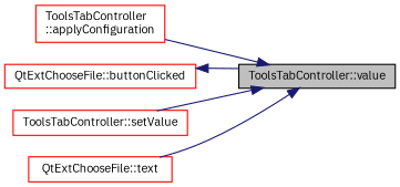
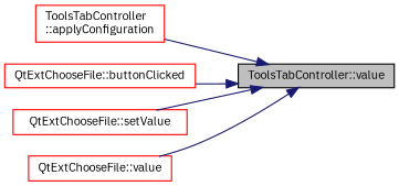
  digraph {
    fontname="IBM Plex Sans"
    rankdir=RL
    node [color=red fillcolor=white fontname="IBM Plex Sans" fontsize=10 shape=record style=filled]
    edge [color=midnightblue dir=back fontname="IBM Plex Sans" fontsize=10 labelfontname=Helvetica labelfontsize=10 style=solid]
    n1 [color=black fillcolor=grey75 fontcolor=black height=0.2 label="ToolsTabController::value" width=0.4]
    n2 [height=0.2 label="ToolsTabController\l::applyConfiguration" width=0.4]
    n3 [height=0.2 label="QtExtChooseFile::buttonClicked" width=0.4]
-   n4 [height=0.2 label="ToolsTabController::setValue" width=0.4]
-   n5 [height=0.2 label="QtExtChooseFile::text" width=0.4]
+   n4 [height=0.2 label="QtExtChooseFile::setValue" width=0.4]
+   n5 [height=0.2 label="QtExtChooseFile::value" width=0.4]
    n1 -> n2
-   n3 -> n1
+   n1 -> n3
    n1 -> n4
    n1 -> n5
  }
